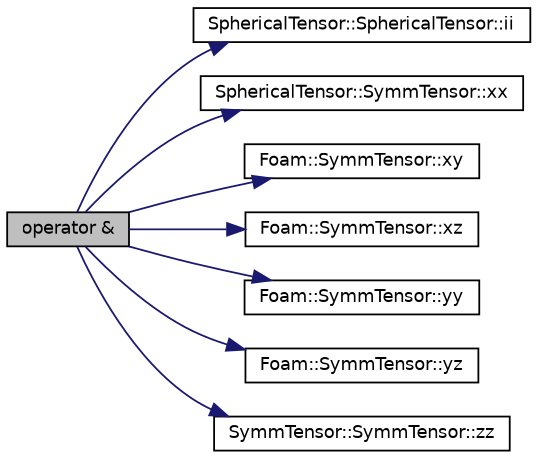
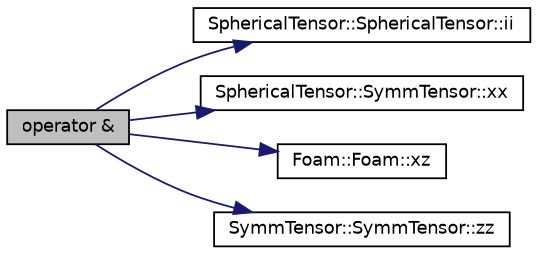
  digraph {
    rankdir=LR
    node [color=black fontname=Helvetica fontsize=10 shape=record]
    edge [color=midnightblue fontname=Helvetica fontsize=10 labelfontname=Helvetica labelfontsize=10 style=solid]
    n1 [fillcolor=grey75 fontcolor=black height=0.2 label="operator &" style=filled width=0.4]
    n2 [height=0.2 label="SphericalTensor::SphericalTensor::ii" width=0.4]
    n3 [height=0.2 label="SphericalTensor::SymmTensor::xx" width=0.4]
-   n4 [height=0.2 label="Foam::SymmTensor::xy" width=0.4]
-   n5 [height=0.2 label="Foam::SymmTensor::xz" width=0.4]
-   n6 [height=0.2 label="Foam::SymmTensor::yy" width=0.4]
-   n7 [height=0.2 label="Foam::SymmTensor::yz" width=0.4]
+   n5 [height=0.2 label="Foam::Foam::xz" width=0.4]
    n8 [height=0.2 label="SymmTensor::SymmTensor::zz" width=0.4]
    n1 -> n2
    n1 -> n3
-   n1 -> n4
    n1 -> n5
-   n1 -> n6
-   n1 -> n7
    n1 -> n8
  }
